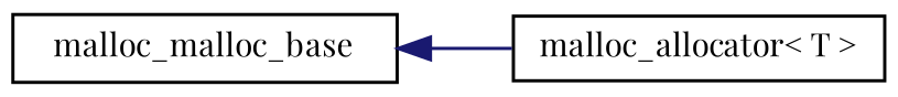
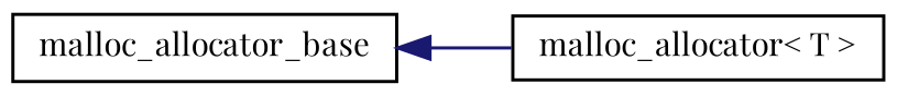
  digraph {
    rankdir=LR
    fontname="Playfair Display"
    node [color=black fillcolor=white fontname="Playfair Display" fontsize=10 shape=record style=filled]
-   n1 [height=0.2 label=malloc_malloc_base width=0.4]
+   n1 [height=0.2 label=malloc_allocator_base width=0.4]
    n2 [height=0.2 label="malloc_allocator\< T \>" width=0.4]
    n1 -> n2 [color=midnightblue dir=back fontname="Playfair Display" fontsize=10 labelfontname=Helvetica labelfontsize=10 style=solid]
  }
